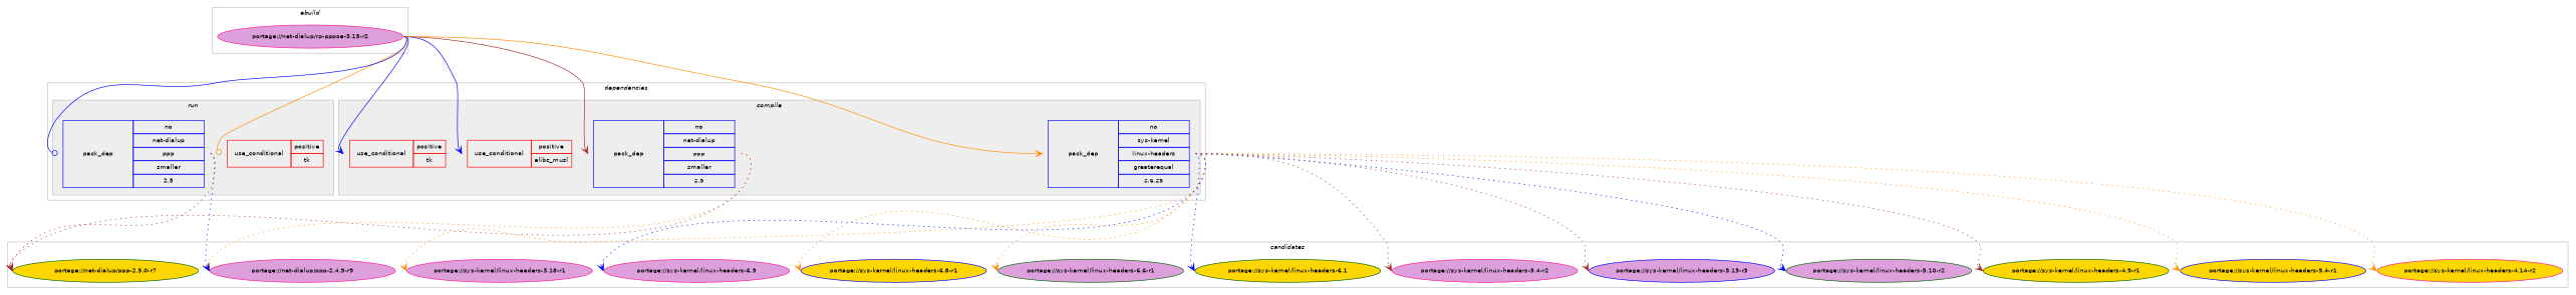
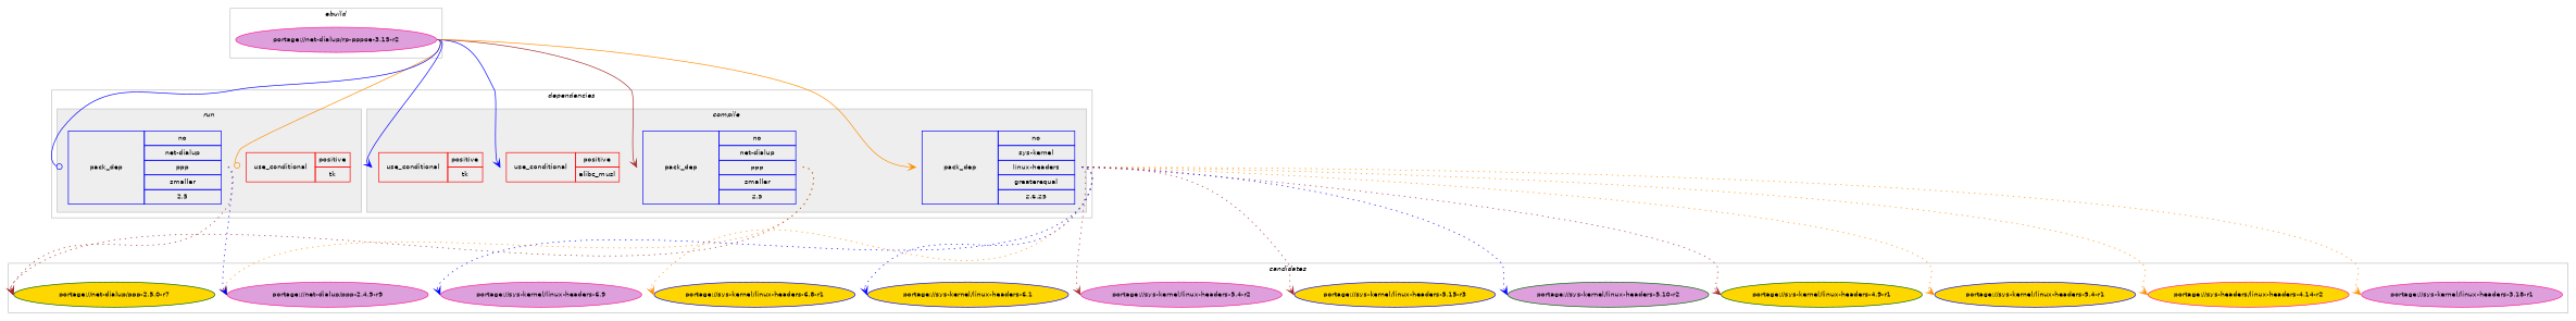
  digraph {
    compound=true
    concentrate=true
    fontname=Helvetica
    fontsize=10
    newrank=true
    rankdir=TB
    ranksep=1.5
    node [color=blue fillcolor=plum fontname=Helvetica fontsize=10 style=filled]
    edge [arrowhead=vee color=darkorange headport=w style=dotted tailport=e weight=100]
    n1 [color=deeppink label="portage://net-dialup/rp-pppoe-3.15-r2" width=4]
    n2 [color=red label=<<TABLE BORDER="0" CELLBORDER="1" CELLSPACING="0" CELLPADDING="4"><TR><TD ROWSPAN="3" CELLPADDING="10">use_conditional</TD></TR><TR><TD>positive</TD></TR><TR><TD>elibc_musl</TD></TR></TABLE>> shape=none fillcolor="" style=""]
    n3 [color=red label=<<TABLE BORDER="0" CELLBORDER="1" CELLSPACING="0" CELLPADDING="4"><TR><TD ROWSPAN="3" CELLPADDING="10">use_conditional</TD></TR><TR><TD>positive</TD></TR><TR><TD>tk</TD></TR></TABLE>> shape=none fillcolor="" style=""]
    n4 [label=<<TABLE BORDER="0" CELLBORDER="1" CELLSPACING="0" CELLPADDING="4" WIDTH="220"><TR><TD ROWSPAN="6" CELLPADDING="30">pack_dep</TD></TR><TR><TD WIDTH="110">no</TD></TR><TR><TD>net-dialup</TD></TR><TR><TD>ppp</TD></TR><TR><TD>smaller</TD></TR><TR><TD>2.5</TD></TR></TABLE>> shape=none fillcolor="" style=""]
    n5 [label=<<TABLE BORDER="0" CELLBORDER="1" CELLSPACING="0" CELLPADDING="4" WIDTH="220"><TR><TD ROWSPAN="6" CELLPADDING="30">pack_dep</TD></TR><TR><TD WIDTH="110">no</TD></TR><TR><TD>sys-kernel</TD></TR><TR><TD>linux-headers</TD></TR><TR><TD>greaterequal</TD></TR><TR><TD>2.6.25</TD></TR></TABLE>> shape=none fillcolor="" style=""]
    n6 [color=red label=<<TABLE BORDER="0" CELLBORDER="1" CELLSPACING="0" CELLPADDING="4"><TR><TD ROWSPAN="3" CELLPADDING="10">use_conditional</TD></TR><TR><TD>positive</TD></TR><TR><TD>tk</TD></TR></TABLE>> shape=none fillcolor="" style=""]
    n7 [label=<<TABLE BORDER="0" CELLBORDER="1" CELLSPACING="0" CELLPADDING="4" WIDTH="220"><TR><TD ROWSPAN="6" CELLPADDING="30">pack_dep</TD></TR><TR><TD WIDTH="110">no</TD></TR><TR><TD>net-dialup</TD></TR><TR><TD>ppp</TD></TR><TR><TD>smaller</TD></TR><TR><TD>2.5</TD></TR></TABLE>> shape=none fillcolor="" style=""]
    n8 [color=deeppink label="portage://net-dialup/ppp-2.4.9-r9" width=4]
    n9 [color=darkgreen fillcolor=gold label="portage://net-dialup/ppp-2.5.0-r7" width=4]
    n10 [color=deeppink label="portage://sys-kernel/linux-headers-3.18-r1" width=4]
-   n11 [color=deeppink fillcolor=gold label="portage://sys-kernel/linux-headers-4.14-r2" width=4]
+   n11 [color=deeppink fillcolor=gold label="portage://sys-headers/linux-headers-4.14-r2" width=4]
    n12 [fillcolor=gold label="portage://sys-kernel/linux-headers-9.4-r1" width=4]
    n13 [color=darkgreen fillcolor=gold label="portage://sys-kernel/linux-headers-4.9-r1" width=4]
    n14 [color=darkgreen label="portage://sys-kernel/linux-headers-5.10-r2" width=4]
-   n15 [label="portage://sys-kernel/linux-headers-5.15-r3" width=4]
+   n15 [fillcolor=gold label="portage://sys-kernel/linux-headers-5.15-r3" width=4]
    n16 [color=deeppink label="portage://sys-kernel/linux-headers-5.4-r2" width=4]
-   n17 [color=darkgreen fillcolor=gold label="portage://sys-kernel/linux-headers-6.1" width=4]
-   n18 [color=darkgreen label="portage://sys-kernel/linux-headers-6.6-r1" width=4]
+   n17 [fillcolor=gold label="portage://sys-kernel/linux-headers-6.1" width=4]
    n19 [fillcolor=gold label="portage://sys-kernel/linux-headers-6.8-r1" width=4]
    n20 [color=deeppink label="portage://sys-kernel/linux-headers-6.9" width=4]
    subgraph cluster_1 {
      color=gray
      label=<<i>ebuild</i>>
      rank=same
      n1
    }
    subgraph cluster_2 {
      color=gray
      label=<<i>dependencies</i>>
      subgraph cluster_3 {
        color=gray
        fillcolor="#eeeeee"
        label=<<i>compile</i>>
        style=filled
        subgraph sub_4 {
          color=gray
          fillcolor="#eeeeee"
          label=<<i>compile</i>>
          style=filled
          n2
        }
        subgraph sub_5 {
          color=gray
          fillcolor="#eeeeee"
          label=<<i>compile</i>>
          style=filled
          n3
        }
        subgraph sub_6 {
          color=gray
          fillcolor="#eeeeee"
          label=<<i>compile</i>>
          style=filled
          n4
        }
        subgraph sub_7 {
          color=gray
          fillcolor="#eeeeee"
          label=<<i>compile</i>>
          style=filled
          n5
        }
      }
      subgraph cluster_8 {
        color=gray
        fillcolor="#eeeeee"
        label=<<i>compile and run</i>>
        style=filled
      }
      subgraph cluster_9 {
        color=gray
        fillcolor="#eeeeee"
        label=<<i>run</i>>
        style=filled
        subgraph sub_10 {
          color=gray
          fillcolor="#eeeeee"
          label=<<i>run</i>>
          style=filled
          n6
        }
        subgraph sub_11 {
          color=gray
          fillcolor="#eeeeee"
          label=<<i>run</i>>
          style=filled
          n7
        }
      }
    }
    subgraph cluster_12 {
      color=gray
      label=<<i>candidates</i>>
      rank=same
      subgraph sub_13 {
        color=black
        label=<<i>candidates</i>>
        nodesep=1
        rank=same
        n8
        n9
      }
      subgraph sub_14 {
        color=black
        label=<<i>candidates</i>>
        nodesep=1
        rank=same
        n10
        n11
        n12
        n13
        n14
        n15
        n16
        n17
-       n18
        n19
        n20
      }
      subgraph sub_15 {
        color=black
        label=<<i>candidates</i>>
        nodesep=1
        rank=same
        n8
        n9
      }
    }
    n1 -> n2 [color=blue style=solid weight=20]
    n1 -> n3 [color=blue style=solid weight=20]
    n1 -> n4 [color=brown style=solid weight=20]
    n1 -> n5 [style=solid weight=20]
    n1 -> n6 [arrowhead=odot style=solid weight=20]
    n1 -> n7 [arrowhead=odot color=blue style=solid weight=20]
    n4 -> n8
    n4 -> n9 [color=brown]
    n5 -> n10
    n5 -> n11
    n5 -> n12
    n5 -> n13 [color=brown]
    n5 -> n14 [color=blue]
    n5 -> n15 [color=brown]
    n5 -> n16 [color=brown]
    n5 -> n17 [color=blue]
-   n5 -> n18
    n5 -> n19
    n5 -> n20 [color=blue]
    n7 -> n8 [color=blue]
    n7 -> n9 [color=brown]
  }
